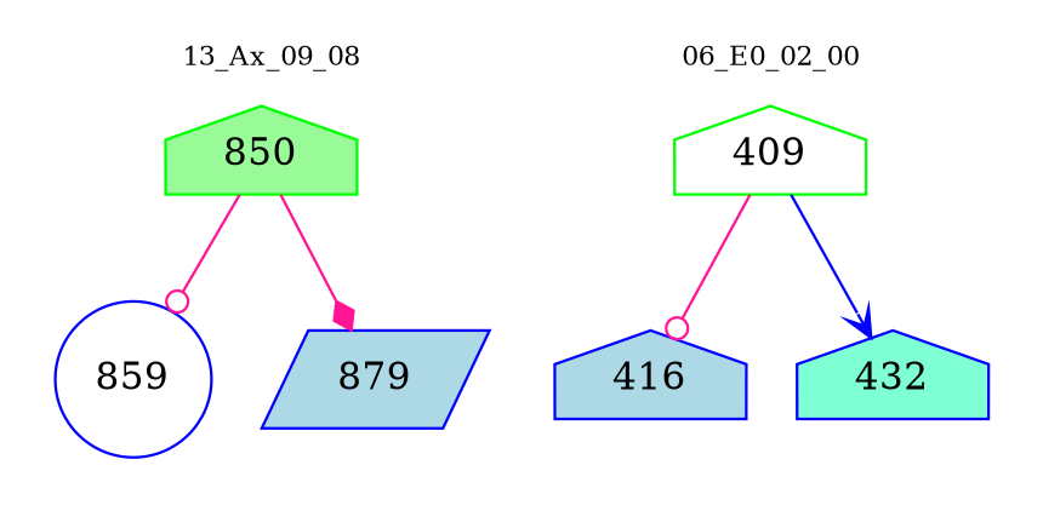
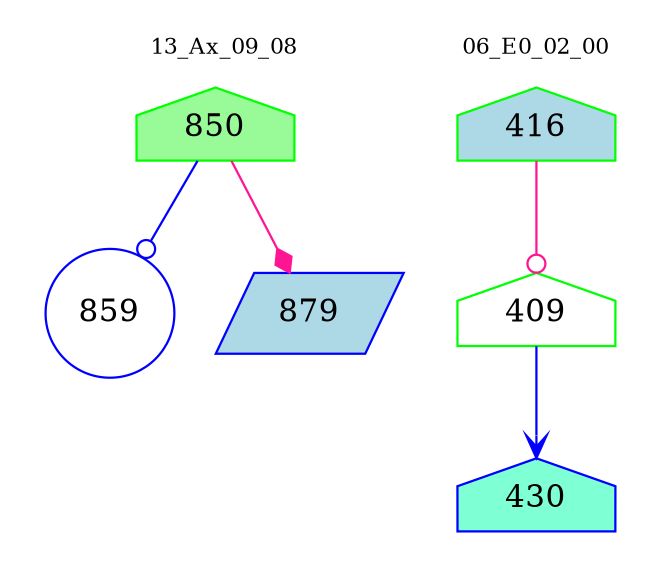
  digraph {
    node [color=blue fillcolor=white shape=house style=filled]
    edge [arrowhead=odot color=blue]
    n1 [color=green fillcolor=palegreen label=850]
    n2 [label=859 shape=circle]
    n3 [fillcolor=lightblue label=879 shape=parallelogram]
    n4 [color=green label=409]
-   n5 [fillcolor=lightblue label=416]
-   n6 [fillcolor=aquamarine label=432]
+   n5 [color=green fillcolor=lightblue label=416]
+   n6 [fillcolor=aquamarine label=430]
    subgraph cluster_1 {
      color=white
      fontsize=10
      label="13_Ax_09_08"
      n1
      n2
      n3
    }
    subgraph cluster_2 {
      color=white
      fontsize=10
      label="06_E0_02_00"
      n4
      n5
      n6
    }
-   n1 -> n2 [color=deeppink]
+   n1 -> n2
    n1 -> n3 [arrowhead=diamond color=deeppink]
-   n4 -> n5 [color=deeppink]
+   n5 -> n4 [color=deeppink]
    n4 -> n6 [arrowhead=vee]
  }
